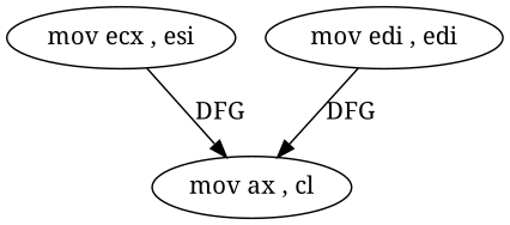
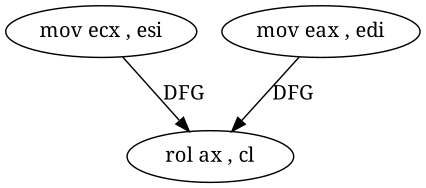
  digraph {
    fontname="Noto Serif"
    node [fontname="Noto Serif"]
    edge [fontname="Noto Serif"]
    n1 [label="mov ecx , esi"]
-   n2 [label="mov ax , cl"]
-   n3 [label="mov edi , edi"]
+   n2 [label="rol ax , cl"]
+   n3 [label="mov eax , edi"]
    n1 -> n2 [label=DFG]
    n3 -> n2 [label=DFG]
  }
